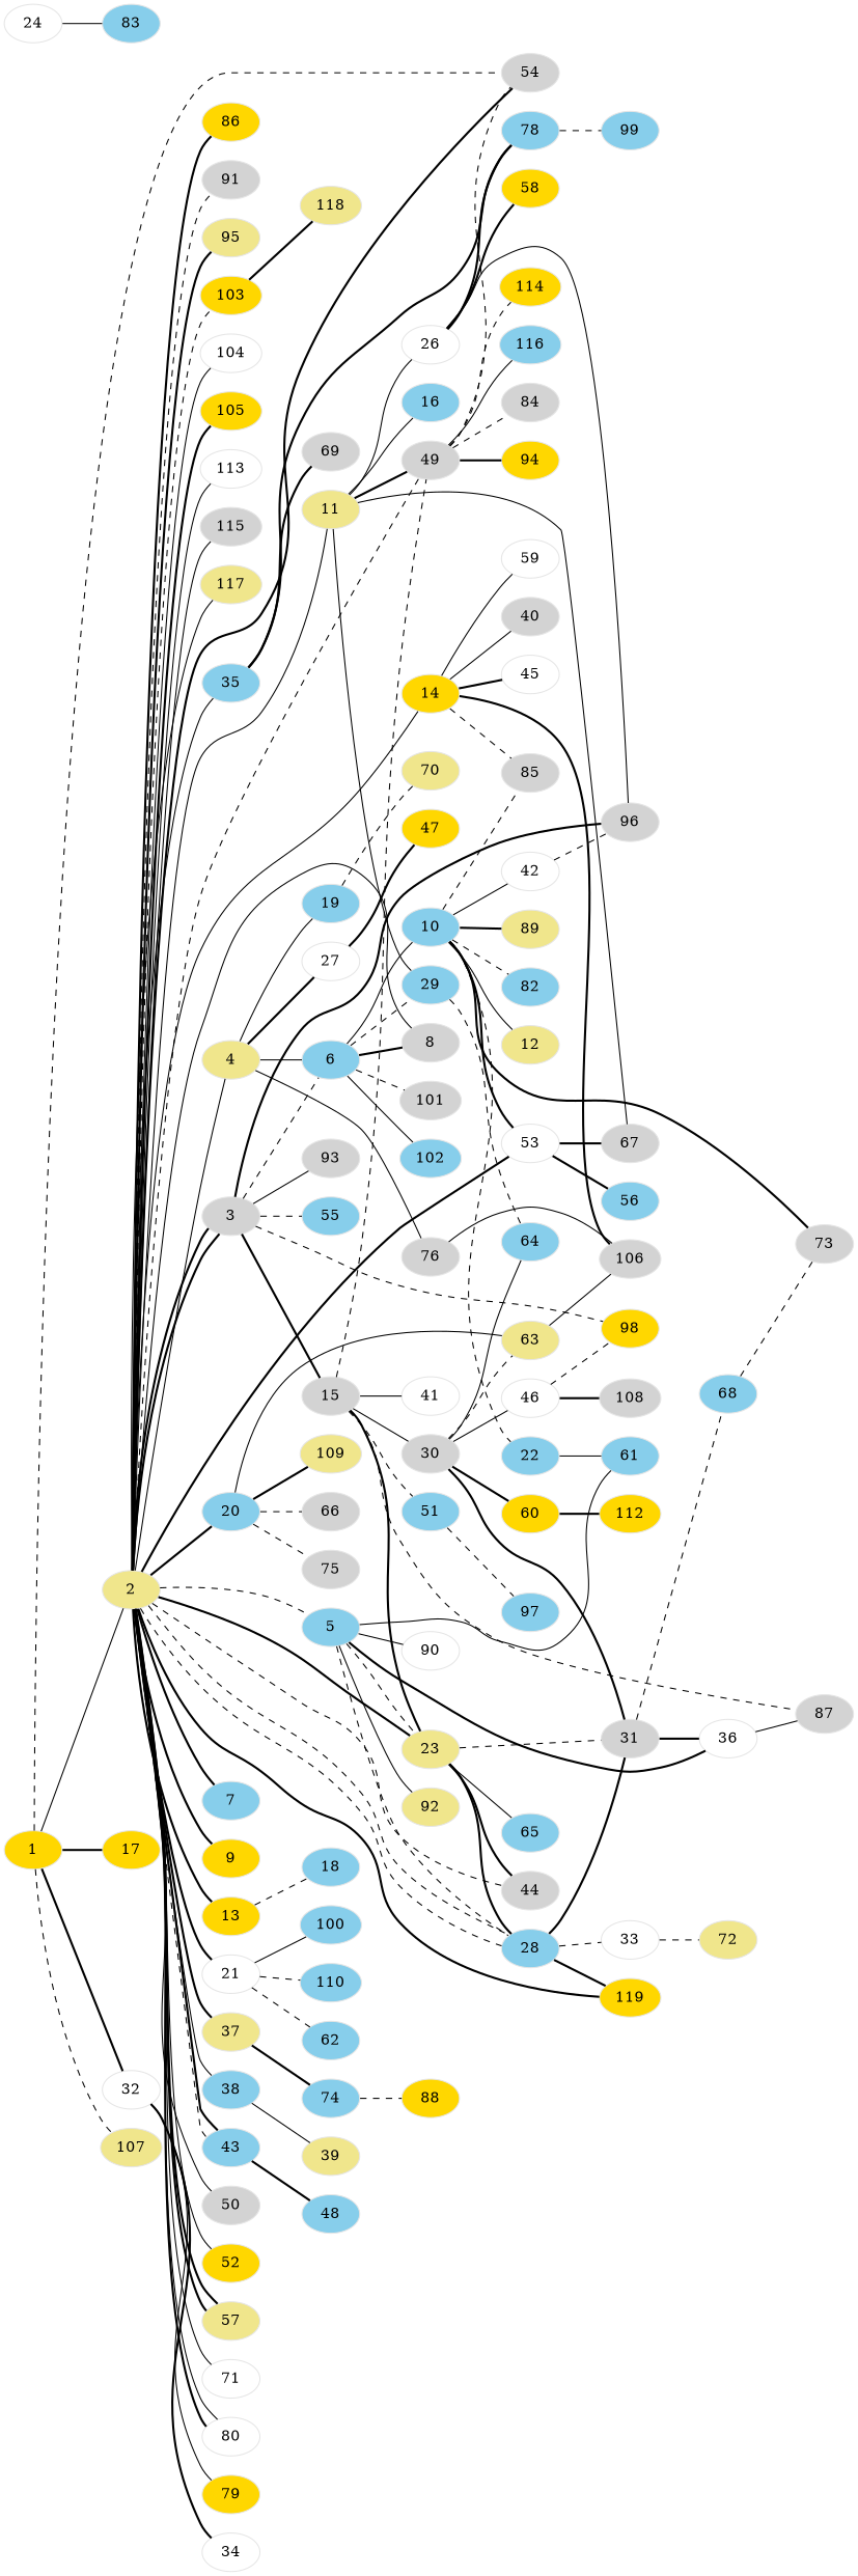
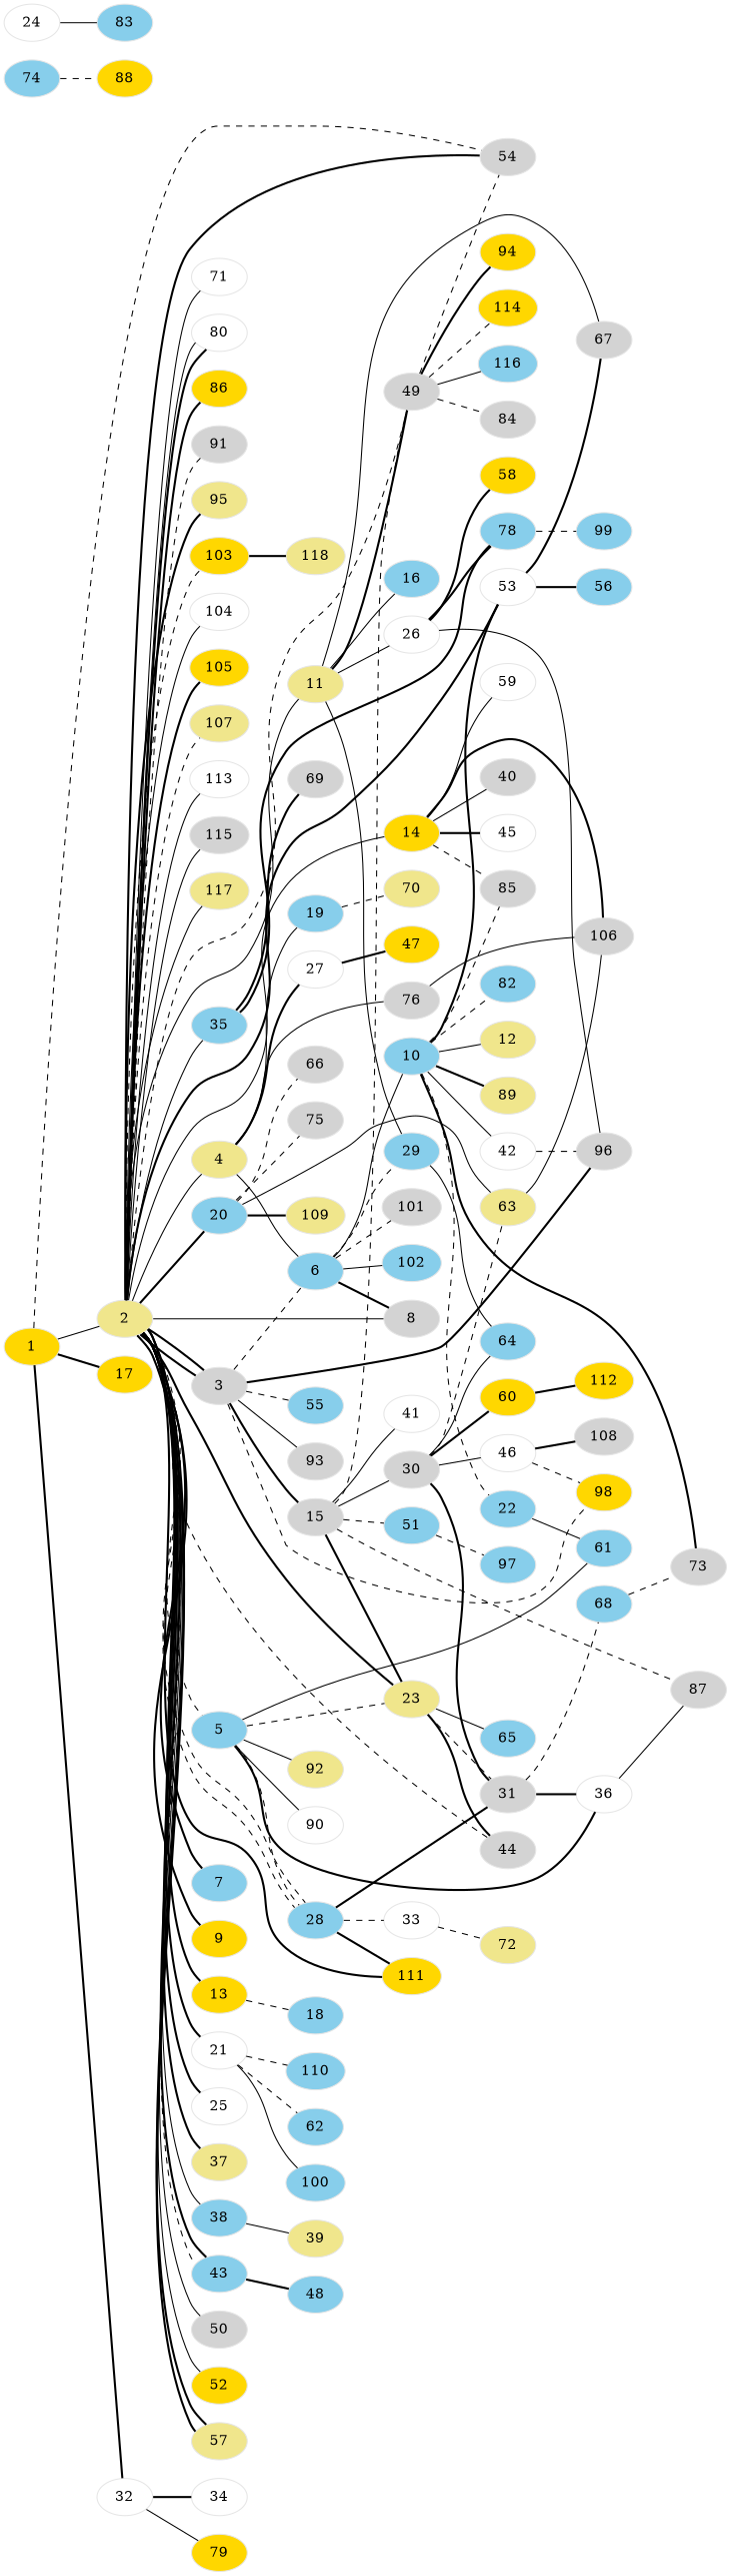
  graph {
    rankdir=LR
    node [color=gray90 fillcolor=skyblue style=filled]
    edge [style=bold]
    1 [fillcolor=gold]
    2 [fillcolor=khaki]
    17 [fillcolor=gold]
    32 [fillcolor=white]
    54 [fillcolor=lightgrey]
    3 [fillcolor=lightgrey]
    4 [fillcolor=khaki]
    5
    7
    8 [fillcolor=lightgrey]
    9 [fillcolor=gold]
    11 [fillcolor=khaki]
    13 [fillcolor=gold]
    14 [fillcolor=gold]
    20
    21 [fillcolor=white]
    23 [fillcolor=khaki]
+   25 [fillcolor=white]
    28
    35
    37 [fillcolor=khaki]
    38
    43
    44 [fillcolor=lightgrey]
    49 [fillcolor=lightgrey]
    50 [fillcolor=lightgrey]
    52 [fillcolor=gold]
    53 [fillcolor=white]
    57 [fillcolor=khaki]
    71 [fillcolor=white]
    80 [fillcolor=white]
    86 [fillcolor=gold]
    91 [fillcolor=lightgrey]
    95 [fillcolor=khaki]
    103 [fillcolor=gold]
    104 [fillcolor=white]
    105 [fillcolor=gold]
    107 [fillcolor=khaki]
-   111 [fillcolor=gold label=119]
+   111 [fillcolor=gold]
    113 [fillcolor=white]
    115 [fillcolor=lightgrey]
    117 [fillcolor=khaki]
    34 [fillcolor=white]
    79 [fillcolor=gold]
    6
    15 [fillcolor=lightgrey]
    55
    93 [fillcolor=lightgrey]
    96 [fillcolor=lightgrey]
    98 [fillcolor=gold]
    19
    27 [fillcolor=white]
    76 [fillcolor=lightgrey]
    36 [fillcolor=white]
    61
    90 [fillcolor=white]
    92 [fillcolor=khaki]
    29
    16
    26 [fillcolor=white]
    67 [fillcolor=lightgrey]
    18
    85 [fillcolor=lightgrey]
    40 [fillcolor=lightgrey]
    45 [fillcolor=white]
    59 [fillcolor=white]
    106 [fillcolor=lightgrey]
    63 [fillcolor=khaki]
    66 [fillcolor=lightgrey]
    75 [fillcolor=lightgrey]
    109 [fillcolor=khaki]
    62
    100
    110
    31 [fillcolor=lightgrey]
    65
    33 [fillcolor=white]
    78
    69 [fillcolor=lightgrey]
    74
    39 [fillcolor=khaki]
    48
    84 [fillcolor=lightgrey]
    94 [fillcolor=gold]
    114 [fillcolor=gold]
    116
    56
    118 [fillcolor=khaki]
    10
    101 [fillcolor=lightgrey]
    102
    30 [fillcolor=lightgrey]
    41 [fillcolor=white]
    51
    87 [fillcolor=lightgrey]
    70 [fillcolor=khaki]
    47 [fillcolor=gold]
    12 [fillcolor=khaki]
    22
    42 [fillcolor=white]
    73 [fillcolor=lightgrey]
    82
    89 [fillcolor=khaki]
    64
    24 [fillcolor=white]
    83
    58 [fillcolor=gold]
    46 [fillcolor=white]
    60 [fillcolor=gold]
    97
    68
    99
    72 [fillcolor=khaki]
    108 [fillcolor=lightgrey]
    112 [fillcolor=gold]
    88 [fillcolor=gold]
    1 -- 2 [style=solid]
    1 -- 17
    1 -- 32
    1 -- 54 [style=dashed]
    2 -- 54
    2 -- 3
    2 -- 3
    2 -- 4 [style=solid]
    2 -- 5 [style=dashed]
    2 -- 7
    2 -- 8 [style=solid]
    2 -- 9
    2 -- 11 [style=solid]
    2 -- 13
    2 -- 14 [style=solid]
    2 -- 20
    2 -- 21
    2 -- 23
+   2 -- 25
    2 -- 28 [style=dashed]
    2 -- 28 [style=dashed]
    2 -- 35 [style=solid]
    2 -- 37
    2 -- 38 [style=solid]
    2 -- 43 [style=dashed]
    2 -- 43
    2 -- 44 [style=dashed]
    2 -- 49 [style=dashed]
    2 -- 50 [style=solid]
    2 -- 52 [style=solid]
    2 -- 53
    2 -- 57
    2 -- 57
    2 -- 71 [style=solid]
    2 -- 80
    2 -- 80 [style=solid]
    2 -- 86
    2 -- 91 [style=dashed]
    2 -- 95
    2 -- 103 [style=dashed]
    2 -- 104 [style=solid]
    2 -- 105
-   1 -- 107 [style=dashed]
+   2 -- 107 [style=dashed]
    2 -- 111
    2 -- 113 [style=solid]
    2 -- 115 [style=solid]
    2 -- 117 [style=solid]
    32 -- 34
    32 -- 79 [style=solid]
    3 -- 6 [style=dashed]
    3 -- 15
    3 -- 55 [style=dashed]
    3 -- 93 [style=solid]
    3 -- 96
    3 -- 98 [style=dashed]
    4 -- 6 [style=solid]
    4 -- 19 [style=solid]
    4 -- 27
    4 -- 76 [style=solid]
    5 -- 23 [style=dashed]
    5 -- 28 [style=dashed]
    5 -- 36
    5 -- 61 [style=solid]
    5 -- 90 [style=solid]
    5 -- 92 [style=solid]
    11 -- 49
    11 -- 29 [style=solid]
    11 -- 16 [style=solid]
    11 -- 26 [style=solid]
    11 -- 67 [style=solid]
    13 -- 18 [style=dashed]
    14 -- 85 [style=dashed]
    14 -- 40 [style=solid]
    14 -- 45
    14 -- 59 [style=solid]
    14 -- 106
    20 -- 63 [style=solid]
    20 -- 66 [style=dashed]
    20 -- 75 [style=dashed]
    20 -- 109
    21 -- 62 [style=dashed]
    21 -- 100 [style=solid]
    21 -- 110 [style=dashed]
-   23 -- 28
    23 -- 44
    23 -- 31 [style=dashed]
    23 -- 65 [style=solid]
    28 -- 111
    28 -- 31
    28 -- 33 [style=dashed]
    35 -- 78
    35 -- 69
-   37 -- 74
    38 -- 39 [style=solid]
    43 -- 48
    49 -- 54 [style=dashed]
    49 -- 84 [style=dashed]
    49 -- 94
    49 -- 114 [style=dashed]
    49 -- 116 [style=solid]
    53 -- 67
    53 -- 56
    103 -- 118
    6 -- 8
    6 -- 29 [style=dashed]
    6 -- 10 [style=solid]
    6 -- 101 [style=dashed]
    6 -- 102 [style=solid]
    15 -- 23
    15 -- 49 [style=dashed]
    15 -- 30 [style=solid]
    15 -- 41 [style=solid]
    15 -- 51 [style=dashed]
    15 -- 87 [style=dashed]
    19 -- 70 [style=dashed]
    27 -- 47
    76 -- 106 [style=solid]
    36 -- 87 [style=solid]
-   29 -- 64 [style=dashed]
+   29 -- 64 [style=solid]
    26 -- 96 [style=solid]
    26 -- 78
    26 -- 58
    63 -- 106 [style=solid]
    31 -- 36
    31 -- 68 [style=dashed]
    33 -- 72 [style=dashed]
    78 -- 99 [style=dashed]
    74 -- 88 [style=dashed]
    10 -- 53
    10 -- 85 [style=dashed]
    10 -- 12 [style=solid]
    10 -- 22 [style=dashed]
    10 -- 42 [style=solid]
    10 -- 73
    10 -- 82 [style=dashed]
    10 -- 89
    30 -- 63 [style=dashed]
    30 -- 31
    30 -- 64 [style=solid]
    30 -- 46 [style=solid]
    30 -- 60
    51 -- 97 [style=dashed]
    22 -- 61 [style=solid]
    42 -- 96 [style=dashed]
    24 -- 83 [style=solid]
    46 -- 98 [style=dashed]
    46 -- 108
    60 -- 112
    68 -- 73 [style=dashed]
  }
